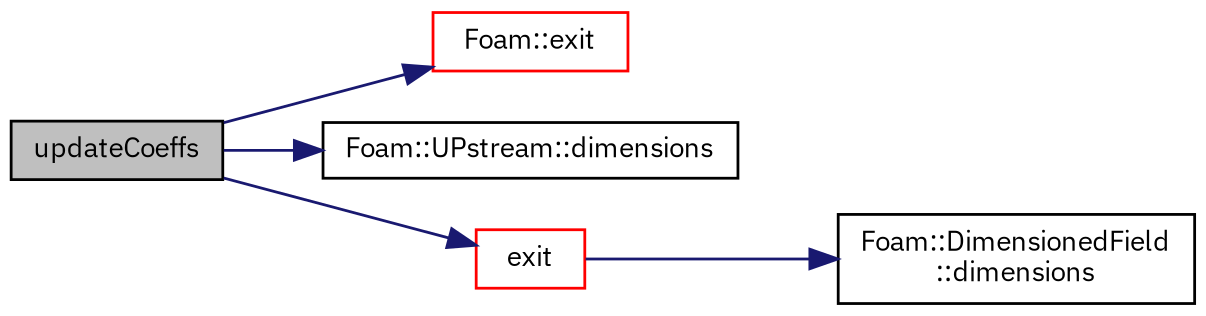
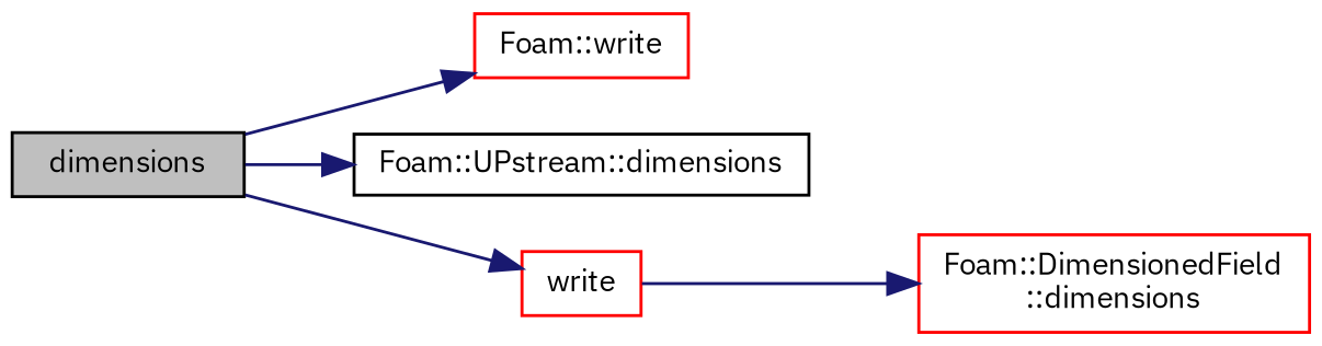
  digraph {
    fontname="IBM Plex Sans"
    rankdir=LR
    node [color=black fontname="IBM Plex Sans" fontsize=10 shape=record]
    edge [color=midnightblue fontname="IBM Plex Sans" fontsize=10 labelfontname=Helvetica labelfontsize=10 style=solid]
-   n1 [fillcolor=grey75 fontcolor=black height=0.2 label=updateCoeffs style=filled width=0.4]
-   n2 [color=red height=0.2 label="Foam::exit" width=0.4]
+   n1 [fillcolor=grey75 fontcolor=black height=0.2 label=dimensions style=filled width=0.4]
+   n2 [color=red height=0.2 label="Foam::write" width=0.4]
    n3 [height=0.2 label="Foam::UPstream::dimensions" width=0.4]
-   n4 [color=red height=0.2 label=exit width=0.4]
-   n5 [height=0.2 label="Foam::DimensionedField\l::dimensions" width=0.4]
+   n4 [color=red height=0.2 label=write width=0.4]
+   n5 [color=red height=0.2 label="Foam::DimensionedField\l::dimensions" width=0.4]
    n1 -> n2
    n1 -> n3
    n1 -> n4
    n4 -> n5
  }
